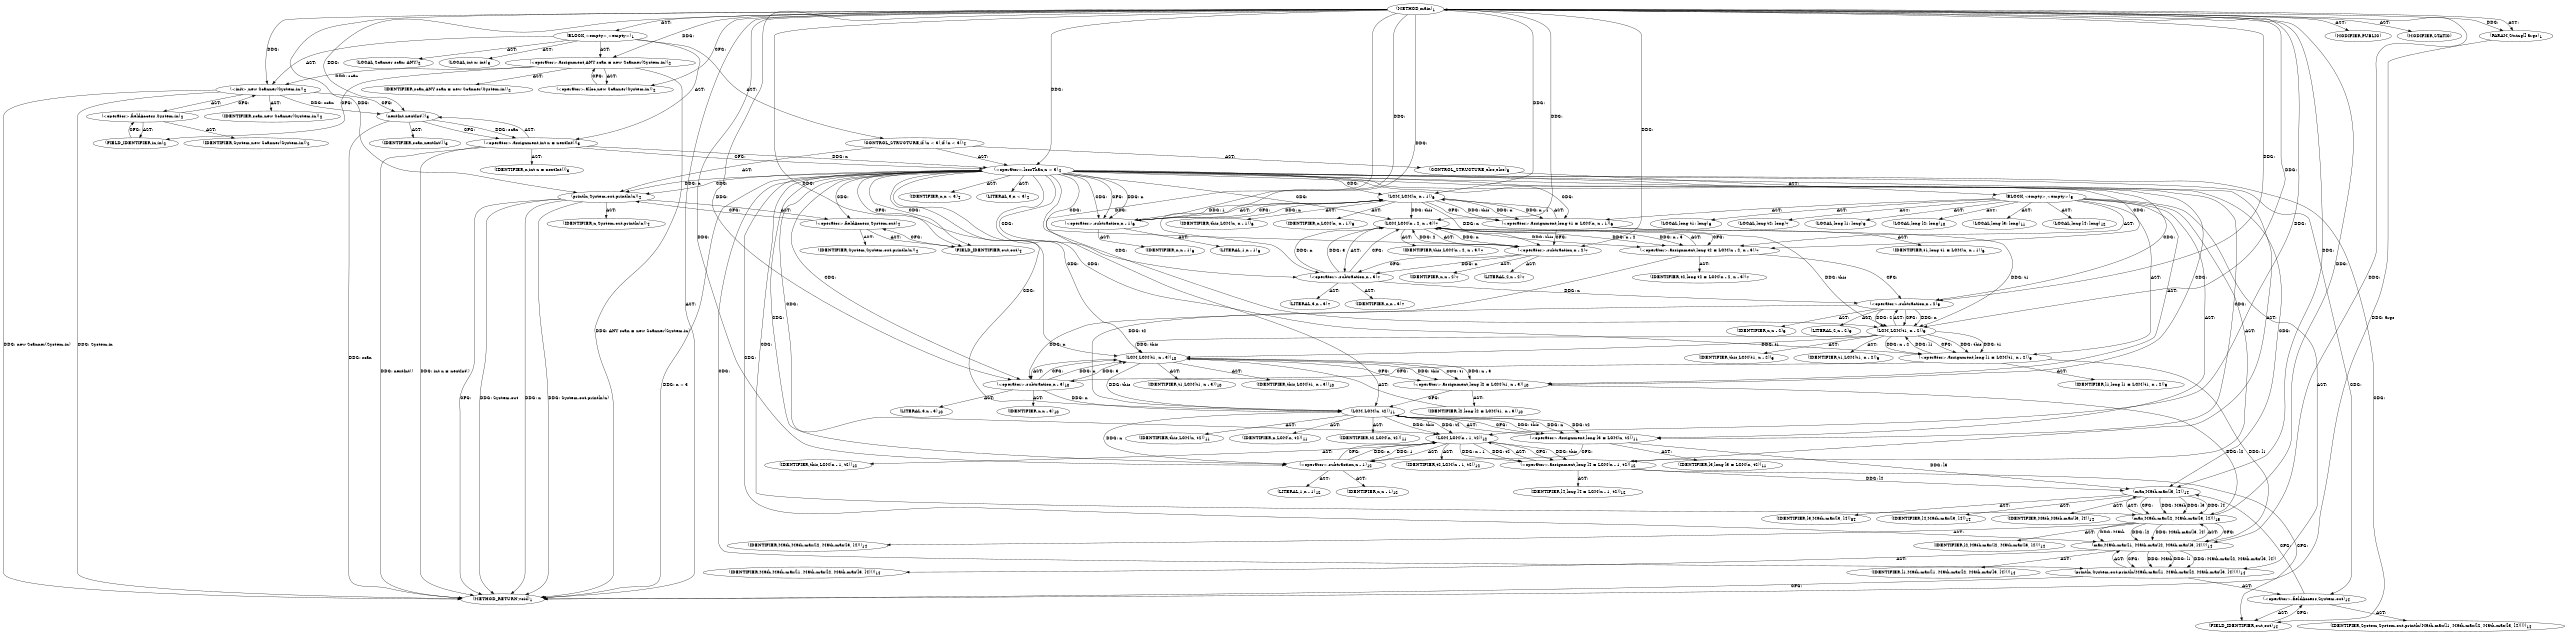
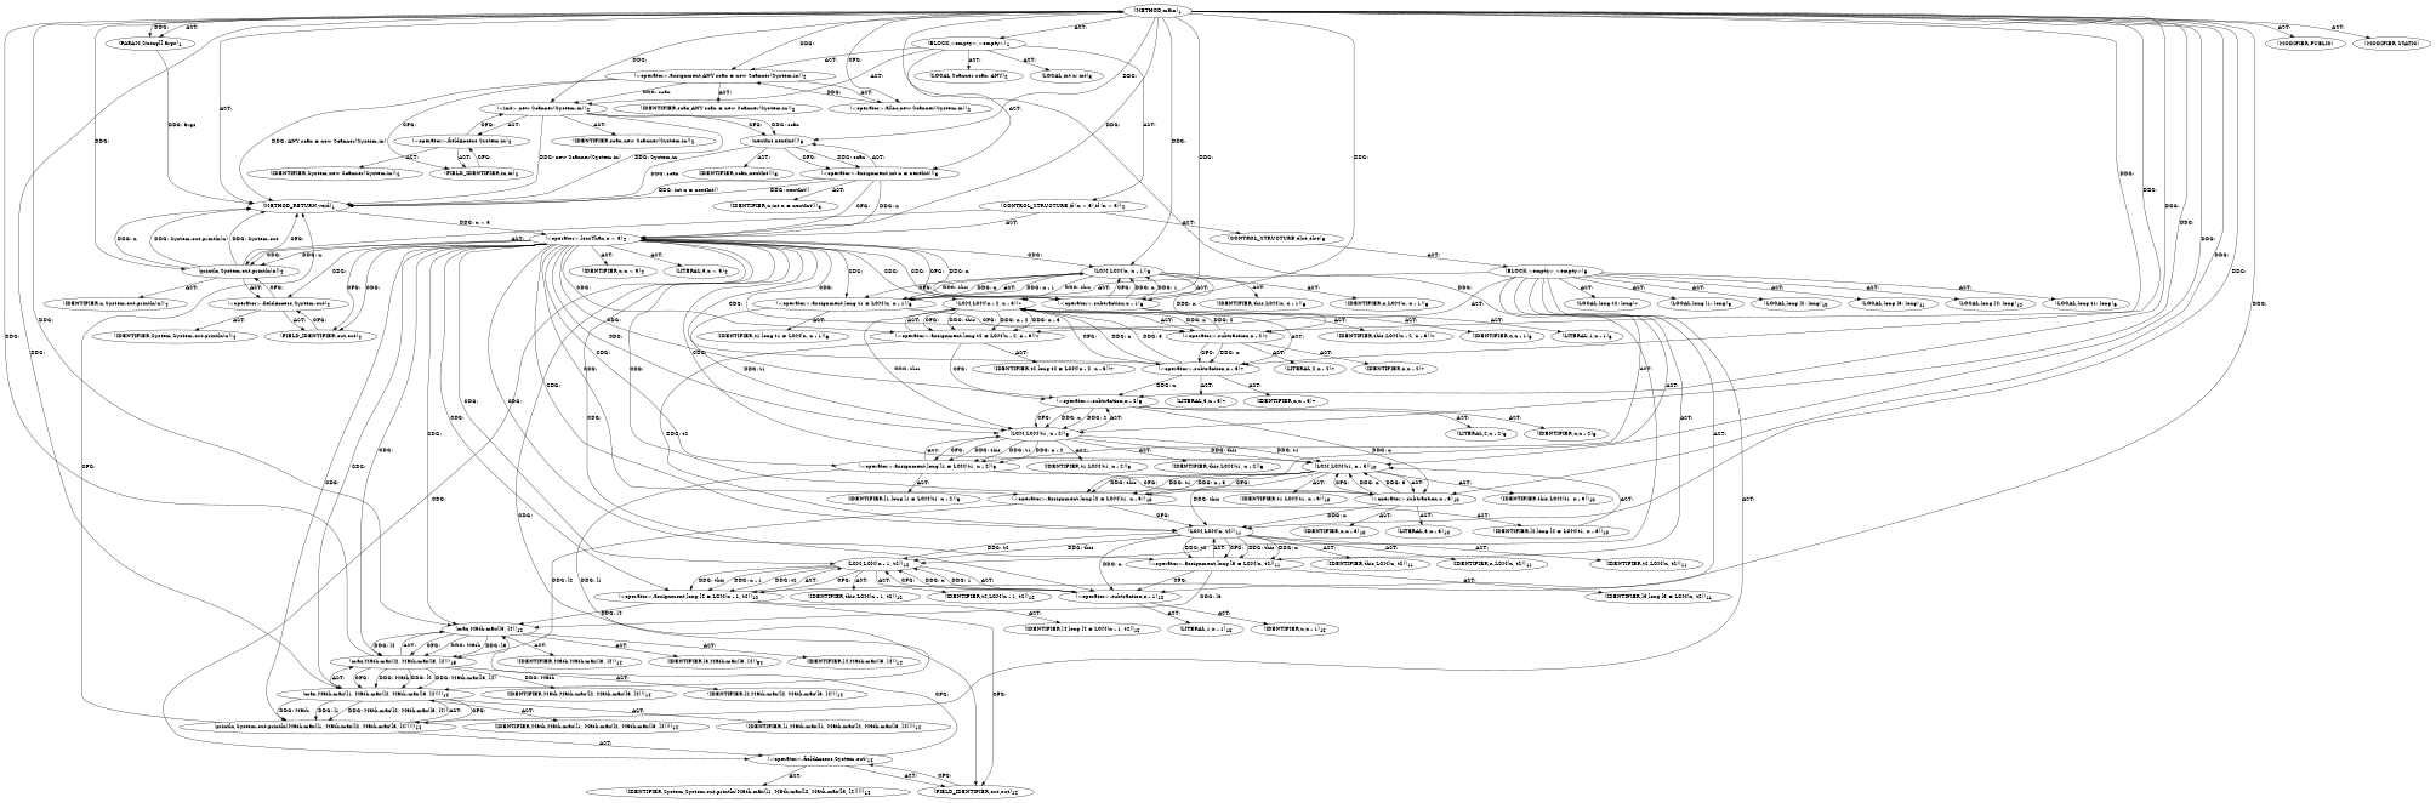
  digraph {
    n1 [label=<(METHOD,main)<SUB>1</SUB>>]
    n2 [label=<(PARAM,String[] args)<SUB>1</SUB>>]
    n3 [label=<(BLOCK,&lt;empty&gt;,&lt;empty&gt;)<SUB>1</SUB>>]
    n4 [label=<(&lt;operator&gt;.assignment,ANY scan = new Scanner(System.in))<SUB>2</SUB>>]
    n5 [label=<(&lt;operator&gt;.alloc,new Scanner(System.in))<SUB>2</SUB>>]
    n6 [label=<(&lt;init&gt;,new Scanner(System.in))<SUB>2</SUB>>]
    n7 [label=<(nextInt,nextInt())<SUB>3</SUB>>]
    n8 [label=<(&lt;operator&gt;.lessThan,n &lt; 3)<SUB>4</SUB>>]
    n9 [label=<(println,System.out.println(n))<SUB>4</SUB>>]
    n10 [label=<(LCM,LCM(n, n - 1))<SUB>6</SUB>>]
    n11 [label=<(&lt;operator&gt;.subtraction,n - 1)<SUB>6</SUB>>]
    n12 [label=<(LCM,LCM(n - 2, n - 3))<SUB>7</SUB>>]
    n13 [label=<(&lt;operator&gt;.subtraction,n - 2)<SUB>7</SUB>>]
    n14 [label=<(&lt;operator&gt;.subtraction,n - 3)<SUB>7</SUB>>]
    n15 [label=<(LCM,LCM(t1, n - 2))<SUB>9</SUB>>]
    n16 [label=<(&lt;operator&gt;.subtraction,n - 2)<SUB>9</SUB>>]
    n17 [label=<(LCM,LCM(t1, n - 3))<SUB>10</SUB>>]
    n18 [label=<(&lt;operator&gt;.subtraction,n - 3)<SUB>10</SUB>>]
    n19 [label=<(LCM,LCM(n, t2))<SUB>11</SUB>>]
    n20 [label=<(LCM,LCM(n - 1, t2))<SUB>12</SUB>>]
    n21 [label=<(&lt;operator&gt;.subtraction,n - 1)<SUB>12</SUB>>]
    n22 [label=<(max,Math.max(l1, Math.max(l2, Math.max(l3, l4))))<SUB>14</SUB>>]
    n23 [label=<(max,Math.max(l3, l4))<SUB>14</SUB>>]
    n24 [label=<(MODIFIER,PUBLIC)>]
    n25 [label=<(MODIFIER,STATIC)>]
    n26 [label=<(METHOD_RETURN,void)<SUB>1</SUB>>]
    n27 [label=<(LOCAL,Scanner scan: ANY)<SUB>2</SUB>>]
    n28 [label=<(LOCAL,int n: int)<SUB>3</SUB>>]
    n29 [label=<(&lt;operator&gt;.assignment,int n = nextInt())<SUB>3</SUB>>]
    n30 [label=<(CONTROL_STRUCTURE,if (n &lt; 3),if (n &lt; 3))<SUB>4</SUB>>]
    n31 [label=<(IDENTIFIER,scan,ANY scan = new Scanner(System.in))<SUB>2</SUB>>]
    n32 [label=<(FIELD_IDENTIFIER,in,in)<SUB>2</SUB>>]
    n33 [label=<(IDENTIFIER,scan,new Scanner(System.in))<SUB>2</SUB>>]
    n34 [label=<(&lt;operator&gt;.fieldAccess,System.in)<SUB>2</SUB>>]
    n35 [label=<(IDENTIFIER,scan,nextInt())<SUB>3</SUB>>]
    n36 [label=<(max,Math.max(l2, Math.max(l3, l4)))<SUB>15</SUB>>]
    n37 [label=<(IDENTIFIER,n,n &lt; 3)<SUB>4</SUB>>]
    n38 [label=<(LITERAL,3,n &lt; 3)<SUB>4</SUB>>]
    n39 [label=<(&lt;operator&gt;.fieldAccess,System.out)<SUB>4</SUB>>]
    n40 [label=<(FIELD_IDENTIFIER,out,out)<SUB>4</SUB>>]
    n41 [label=<(&lt;operator&gt;.assignment,long t1 = LCM(n, n - 1))<SUB>6</SUB>>]
    n42 [label=<(&lt;operator&gt;.assignment,long t2 = LCM(n - 2, n - 3))<SUB>7</SUB>>]
    n43 [label=<(&lt;operator&gt;.assignment,long l1 = LCM(t1, n - 2))<SUB>9</SUB>>]
    n44 [label=<(&lt;operator&gt;.assignment,long l2 = LCM(t1, n - 3))<SUB>10</SUB>>]
    n45 [label=<(&lt;operator&gt;.assignment,long l3 = LCM(n, t2))<SUB>11</SUB>>]
    n46 [label=<(&lt;operator&gt;.assignment,long l4 = LCM(n - 1, t2))<SUB>12</SUB>>]
    n47 [label=<(println,System.out.println(Math.max(l1, Math.max(l2, Math.max(l3, l4)))))<SUB>14</SUB>>]
    n48 [label=<(&lt;operator&gt;.fieldAccess,System.out)<SUB>14</SUB>>]
    n49 [label=<(FIELD_IDENTIFIER,out,out)<SUB>14</SUB>>]
    n50 [label=<(IDENTIFIER,n,System.out.println(n))<SUB>4</SUB>>]
    n51 [label=<(IDENTIFIER,this,LCM(n, n - 1))<SUB>6</SUB>>]
    n52 [label=<(IDENTIFIER,n,LCM(n, n - 1))<SUB>6</SUB>>]
    n53 [label=<(IDENTIFIER,n,n - 1)<SUB>6</SUB>>]
    n54 [label=<(LITERAL,1,n - 1)<SUB>6</SUB>>]
    n55 [label=<(IDENTIFIER,this,LCM(n - 2, n - 3))<SUB>7</SUB>>]
    n56 [label=<(IDENTIFIER,n,n - 2)<SUB>7</SUB>>]
    n57 [label=<(LITERAL,2,n - 2)<SUB>7</SUB>>]
    n58 [label=<(IDENTIFIER,n,n - 3)<SUB>7</SUB>>]
    n59 [label=<(LITERAL,3,n - 3)<SUB>7</SUB>>]
    n60 [label=<(IDENTIFIER,this,LCM(t1, n - 2))<SUB>9</SUB>>]
    n61 [label=<(IDENTIFIER,t1,LCM(t1, n - 2))<SUB>9</SUB>>]
    n62 [label=<(IDENTIFIER,n,n - 2)<SUB>9</SUB>>]
    n63 [label=<(LITERAL,2,n - 2)<SUB>9</SUB>>]
    n64 [label=<(IDENTIFIER,this,LCM(t1, n - 3))<SUB>10</SUB>>]
    n65 [label=<(IDENTIFIER,t1,LCM(t1, n - 3))<SUB>10</SUB>>]
    n66 [label=<(IDENTIFIER,n,n - 3)<SUB>10</SUB>>]
    n67 [label=<(LITERAL,3,n - 3)<SUB>10</SUB>>]
    n68 [label=<(IDENTIFIER,this,LCM(n, t2))<SUB>11</SUB>>]
    n69 [label=<(IDENTIFIER,n,LCM(n, t2))<SUB>11</SUB>>]
    n70 [label=<(IDENTIFIER,t2,LCM(n, t2))<SUB>11</SUB>>]
    n71 [label=<(IDENTIFIER,this,LCM(n - 1, t2))<SUB>12</SUB>>]
    n72 [label=<(IDENTIFIER,t2,LCM(n - 1, t2))<SUB>12</SUB>>]
    n73 [label=<(IDENTIFIER,n,n - 1)<SUB>12</SUB>>]
    n74 [label=<(LITERAL,1,n - 1)<SUB>12</SUB>>]
    n75 [label=<(IDENTIFIER,Math,Math.max(l1, Math.max(l2, Math.max(l3, l4))))<SUB>14</SUB>>]
    n76 [label=<(IDENTIFIER,l1,Math.max(l1, Math.max(l2, Math.max(l3, l4))))<SUB>14</SUB>>]
    n77 [label=<(IDENTIFIER,Math,Math.max(l2, Math.max(l3, l4)))<SUB>14</SUB>>]
    n78 [label=<(IDENTIFIER,l2,Math.max(l2, Math.max(l3, l4)))<SUB>14</SUB>>]
    n79 [label=<(IDENTIFIER,Math,Math.max(l3, l4))<SUB>14</SUB>>]
    n80 [label=<(IDENTIFIER,l3,Math.max(l3, l4))<SUB>84</SUB>>]
    n81 [label=<(IDENTIFIER,l4,Math.max(l3, l4))<SUB>14</SUB>>]
    n82 [label=<(IDENTIFIER,n,int n = nextInt())<SUB>3</SUB>>]
    n83 [label=<(CONTROL_STRUCTURE,else,else)<SUB>5</SUB>>]
    n84 [label=<(IDENTIFIER,System,new Scanner(System.in))<SUB>2</SUB>>]
    n85 [label=<(BLOCK,&lt;empty&gt;,&lt;empty&gt;)<SUB>5</SUB>>]
    n86 [label=<(IDENTIFIER,System,System.out.println(n))<SUB>4</SUB>>]
    n87 [label=<(IDENTIFIER,t1,long t1 = LCM(n, n - 1))<SUB>6</SUB>>]
    n88 [label=<(IDENTIFIER,t2,long t2 = LCM(n - 2, n - 3))<SUB>7</SUB>>]
    n89 [label=<(IDENTIFIER,l1,long l1 = LCM(t1, n - 2))<SUB>9</SUB>>]
    n90 [label=<(IDENTIFIER,l2,long l2 = LCM(t1, n - 3))<SUB>10</SUB>>]
    n91 [label=<(IDENTIFIER,l3,long l3 = LCM(n, t2))<SUB>11</SUB>>]
    n92 [label=<(IDENTIFIER,l4,long l4 = LCM(n - 1, t2))<SUB>12</SUB>>]
    n93 [label=<(IDENTIFIER,System,System.out.println(Math.max(l1, Math.max(l2, Math.max(l3, l4)))))<SUB>14</SUB>>]
    n94 [label=<(LOCAL,long t1: long)<SUB>6</SUB>>]
    n95 [label=<(LOCAL,long t2: long)<SUB>7</SUB>>]
    n96 [label=<(LOCAL,long l1: long)<SUB>9</SUB>>]
    n97 [label=<(LOCAL,long l2: long)<SUB>10</SUB>>]
    n98 [label=<(LOCAL,long l3: long)<SUB>11</SUB>>]
    n99 [label=<(LOCAL,long l4: long)<SUB>12</SUB>>]
    n1 -> n2 [label="AST: "]
    n1 -> n2 [label="DDG: "]
    n1 -> n3 [label="AST: "]
    n1 -> n4 [label="DDG: "]
    n1 -> n5 [label="CFG: "]
    n1 -> n6 [label="DDG: "]
    n1 -> n7 [label="DDG: "]
    n1 -> n8 [label="DDG: "]
    n1 -> n9 [label="DDG: "]
    n1 -> n10 [label="DDG: "]
    n1 -> n11 [label="DDG: "]
    n1 -> n12 [label="DDG: "]
    n1 -> n13 [label="DDG: "]
    n1 -> n14 [label="DDG: "]
    n1 -> n15 [label="DDG: "]
    n1 -> n16 [label="DDG: "]
    n1 -> n17 [label="DDG: "]
    n1 -> n18 [label="DDG: "]
    n1 -> n19 [label="DDG: "]
    n1 -> n20 [label="DDG: "]
    n1 -> n21 [label="DDG: "]
    n1 -> n22 [label="DDG: "]
    n1 -> n23 [label="DDG: "]
    n1 -> n24 [label="AST: "]
    n1 -> n25 [label="AST: "]
    n1 -> n26 [label="AST: "]
    n2 -> n26 [label="DDG: args"]
    n3 -> n4 [label="AST: "]
    n3 -> n6 [label="AST: "]
    n3 -> n27 [label="AST: "]
    n3 -> n28 [label="AST: "]
    n3 -> n29 [label="AST: "]
    n3 -> n30 [label="AST: "]
    n4 -> n5 [label="AST: "]
    n4 -> n6 [label="DDG: scan"]
    n4 -> n26 [label="DDG: ANY scan = new Scanner(System.in)"]
    n4 -> n31 [label="AST: "]
    n4 -> n32 [label="CFG: "]
-   n5 -> n4 [label="CFG: "]
+   n5 -> n4 [label="DDG: "]
    n6 -> n7 [label="CFG: "]
    n6 -> n7 [label="DDG: scan"]
    n6 -> n26 [label="DDG: System.in"]
    n6 -> n26 [label="DDG: new Scanner(System.in)"]
    n6 -> n33 [label="AST: "]
    n6 -> n34 [label="AST: "]
    n7 -> n26 [label="DDG: scan"]
    n7 -> n29 [label="CFG: "]
    n7 -> n29 [label="DDG: scan"]
    n7 -> n35 [label="AST: "]
    n8 -> n9 [label="DDG: n"]
    n8 -> n9 [label="CDG: "]
    n8 -> n10 [label="CDG: "]
    n8 -> n11 [label="CFG: "]
    n8 -> n11 [label="DDG: n"]
    n8 -> n11 [label="CDG: "]
    n8 -> n12 [label="CDG: "]
    n8 -> n13 [label="CDG: "]
    n8 -> n14 [label="CDG: "]
    n8 -> n15 [label="CDG: "]
    n8 -> n16 [label="CDG: "]
    n8 -> n17 [label="CDG: "]
    n8 -> n18 [label="CDG: "]
    n8 -> n19 [label="CDG: "]
    n8 -> n20 [label="CDG: "]
    n8 -> n21 [label="CDG: "]
    n8 -> n22 [label="CDG: "]
    n8 -> n23 [label="CDG: "]
-   n8 -> n26 [label="DDG: n &lt; 3"]
+   n26 -> n8 [label="DDG: n &lt; 3"]
    n8 -> n36 [label="CDG: "]
    n8 -> n37 [label="AST: "]
    n8 -> n38 [label="AST: "]
    n8 -> n39 [label="CDG: "]
    n8 -> n40 [label="CFG: "]
    n8 -> n40 [label="CDG: "]
    n8 -> n41 [label="CDG: "]
    n8 -> n42 [label="CDG: "]
    n8 -> n43 [label="CDG: "]
    n8 -> n44 [label="CDG: "]
    n8 -> n45 [label="CDG: "]
-   n8 -> n46 [label="AST: "]
+   n8 -> n46 [label="CDG: "]
    n8 -> n47 [label="CDG: "]
    n8 -> n48 [label="CDG: "]
    n8 -> n49 [label="CDG: "]
    n9 -> n26 [label="CFG: "]
    n9 -> n26 [label="DDG: System.out"]
    n9 -> n26 [label="DDG: n"]
    n9 -> n26 [label="DDG: System.out.println(n)"]
    n9 -> n39 [label="AST: "]
    n9 -> n50 [label="AST: "]
    n10 -> n11 [label="AST: "]
    n10 -> n12 [label="DDG: this"]
    n10 -> n13 [label="DDG: n"]
    n10 -> n41 [label="CFG: "]
    n10 -> n41 [label="DDG: this"]
    n10 -> n41 [label="DDG: n"]
    n10 -> n41 [label="DDG: n - 1"]
    n10 -> n51 [label="AST: "]
    n10 -> n52 [label="AST: "]
    n11 -> n10 [label="CFG: "]
    n11 -> n10 [label="DDG: n"]
    n11 -> n10 [label="DDG: 1"]
    n11 -> n53 [label="AST: "]
    n11 -> n54 [label="AST: "]
    n12 -> n13 [label="AST: "]
    n12 -> n14 [label="AST: "]
    n12 -> n15 [label="DDG: this"]
    n12 -> n42 [label="CFG: "]
    n12 -> n42 [label="DDG: this"]
    n12 -> n42 [label="DDG: n - 2"]
    n12 -> n42 [label="DDG: n - 3"]
    n12 -> n55 [label="AST: "]
    n13 -> n12 [label="DDG: n"]
    n13 -> n12 [label="DDG: 2"]
    n13 -> n14 [label="CFG: "]
    n13 -> n14 [label="DDG: n"]
    n13 -> n56 [label="AST: "]
    n13 -> n57 [label="AST: "]
    n14 -> n12 [label="CFG: "]
    n14 -> n12 [label="DDG: n"]
    n14 -> n12 [label="DDG: 3"]
    n14 -> n16 [label="DDG: n"]
    n14 -> n58 [label="AST: "]
    n14 -> n59 [label="AST: "]
    n15 -> n16 [label="AST: "]
    n15 -> n17 [label="DDG: this"]
    n15 -> n17 [label="DDG: t1"]
    n15 -> n43 [label="CFG: "]
    n15 -> n43 [label="DDG: this"]
    n15 -> n43 [label="DDG: t1"]
    n15 -> n43 [label="DDG: n - 2"]
    n15 -> n60 [label="AST: "]
    n15 -> n61 [label="AST: "]
    n16 -> n15 [label="CFG: "]
    n16 -> n15 [label="DDG: n"]
    n16 -> n15 [label="DDG: 2"]
    n16 -> n18 [label="DDG: n"]
    n16 -> n62 [label="AST: "]
    n16 -> n63 [label="AST: "]
    n17 -> n18 [label="AST: "]
    n17 -> n19 [label="DDG: this"]
    n17 -> n44 [label="CFG: "]
    n17 -> n44 [label="DDG: this"]
    n17 -> n44 [label="DDG: t1"]
    n17 -> n44 [label="DDG: n - 3"]
    n17 -> n64 [label="AST: "]
    n17 -> n65 [label="AST: "]
    n18 -> n17 [label="CFG: "]
    n18 -> n17 [label="DDG: n"]
    n18 -> n17 [label="DDG: 3"]
    n18 -> n19 [label="DDG: n"]
    n18 -> n66 [label="AST: "]
    n18 -> n67 [label="AST: "]
    n19 -> n20 [label="DDG: this"]
    n19 -> n20 [label="DDG: t2"]
    n19 -> n21 [label="DDG: n"]
    n19 -> n45 [label="CFG: "]
    n19 -> n45 [label="DDG: this"]
    n19 -> n45 [label="DDG: n"]
    n19 -> n45 [label="DDG: t2"]
    n19 -> n68 [label="AST: "]
    n19 -> n69 [label="AST: "]
    n19 -> n70 [label="AST: "]
    n20 -> n21 [label="AST: "]
    n20 -> n46 [label="CFG: "]
    n20 -> n46 [label="DDG: this"]
    n20 -> n46 [label="DDG: n - 1"]
    n20 -> n46 [label="DDG: t2"]
    n20 -> n71 [label="AST: "]
    n20 -> n72 [label="AST: "]
    n21 -> n20 [label="CFG: "]
    n21 -> n20 [label="DDG: n"]
    n21 -> n20 [label="DDG: 1"]
    n21 -> n73 [label="AST: "]
    n21 -> n74 [label="AST: "]
    n22 -> n36 [label="AST: "]
    n22 -> n47 [label="CFG: "]
    n22 -> n47 [label="DDG: Math"]
    n22 -> n47 [label="DDG: l1"]
    n22 -> n47 [label="DDG: Math.max(l2, Math.max(l3, l4))"]
    n22 -> n75 [label="AST: "]
    n22 -> n76 [label="AST: "]
    n23 -> n36 [label="CFG: "]
    n23 -> n36 [label="DDG: Math"]
    n23 -> n36 [label="DDG: l3"]
    n23 -> n36 [label="DDG: l4"]
    n23 -> n79 [label="AST: "]
    n23 -> n80 [label="AST: "]
    n23 -> n81 [label="AST: "]
    n29 -> n7 [label="AST: "]
    n29 -> n8 [label="CFG: "]
    n29 -> n8 [label="DDG: n"]
    n29 -> n26 [label="DDG: nextInt()"]
    n29 -> n26 [label="DDG: int n = nextInt()"]
    n29 -> n82 [label="AST: "]
    n30 -> n8 [label="AST: "]
    n30 -> n9 [label="AST: "]
    n30 -> n83 [label="AST: "]
    n32 -> n34 [label="CFG: "]
    n34 -> n6 [label="CFG: "]
    n34 -> n32 [label="AST: "]
    n34 -> n84 [label="AST: "]
    n36 -> n1 [label="DDG: "]
    n36 -> n22 [label="CFG: "]
    n36 -> n22 [label="DDG: Math"]
    n36 -> n22 [label="DDG: l2"]
    n36 -> n22 [label="DDG: Math.max(l3, l4)"]
    n36 -> n23 [label="AST: "]
-   n36 -> n77 [label="AST: "]
+   n36 -> n77 [label="DDG: Math"]
    n36 -> n78 [label="AST: "]
    n39 -> n9 [label="CFG: "]
    n39 -> n40 [label="AST: "]
    n39 -> n86 [label="AST: "]
    n40 -> n39 [label="CFG: "]
    n41 -> n10 [label="AST: "]
    n41 -> n13 [label="CFG: "]
    n41 -> n15 [label="DDG: t1"]
    n41 -> n87 [label="AST: "]
    n42 -> n12 [label="AST: "]
    n42 -> n16 [label="CFG: "]
    n42 -> n19 [label="DDG: t2"]
    n42 -> n88 [label="AST: "]
-   n43 -> n15 [label="DDG: l1"]
+   n43 -> n15 [label="AST: "]
    n43 -> n18 [label="CFG: "]
    n43 -> n22 [label="DDG: l1"]
    n43 -> n89 [label="AST: "]
    n44 -> n19 [label="CFG: "]
    n44 -> n36 [label="DDG: l2"]
    n44 -> n90 [label="AST: "]
    n45 -> n19 [label="AST: "]
    n45 -> n21 [label="CFG: "]
    n45 -> n23 [label="DDG: l3"]
    n45 -> n91 [label="AST: "]
    n46 -> n20 [label="AST: "]
    n46 -> n23 [label="DDG: l4"]
    n46 -> n49 [label="CFG: "]
    n46 -> n92 [label="AST: "]
    n47 -> n22 [label="AST: "]
    n47 -> n26 [label="CFG: "]
    n47 -> n48 [label="AST: "]
    n48 -> n23 [label="CFG: "]
    n48 -> n49 [label="AST: "]
    n48 -> n93 [label="AST: "]
    n49 -> n48 [label="CFG: "]
    n83 -> n85 [label="AST: "]
    n85 -> n41 [label="AST: "]
    n85 -> n42 [label="AST: "]
    n85 -> n43 [label="AST: "]
    n85 -> n44 [label="AST: "]
    n85 -> n45 [label="AST: "]
    n85 -> n46 [label="AST: "]
    n85 -> n47 [label="AST: "]
    n85 -> n94 [label="AST: "]
    n85 -> n95 [label="AST: "]
    n85 -> n96 [label="AST: "]
    n85 -> n97 [label="AST: "]
    n85 -> n98 [label="AST: "]
    n85 -> n99 [label="AST: "]
    n90 -> n17 [label="AST: "]
  }
